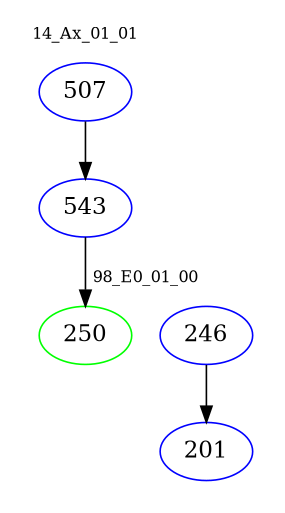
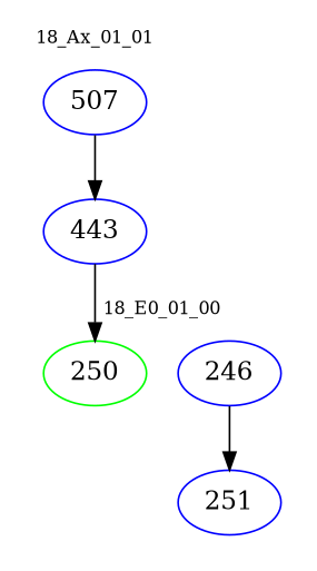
  digraph {
    node [color=blue]
    edge [color=black]
    n1 [label=507]
-   n2 [label=543]
+   n2 [label=443]
    n3 [label=246]
-   n4 [label=201]
+   n4 [label=251]
    n5 [color=green label=250]
    subgraph cluster_1 {
      color=white
      fontsize=10
-     label="14_Ax_01_01"
+     label="18_Ax_01_01"
      n1
      n2
    }
    subgraph cluster_2 {
      color=white
      fontsize=10
-     label="98_E0_01_00"
+     label="18_E0_01_00"
      n3
      n4
      n5
    }
    n1 -> n2
    n2 -> n5
    n3 -> n4
  }
